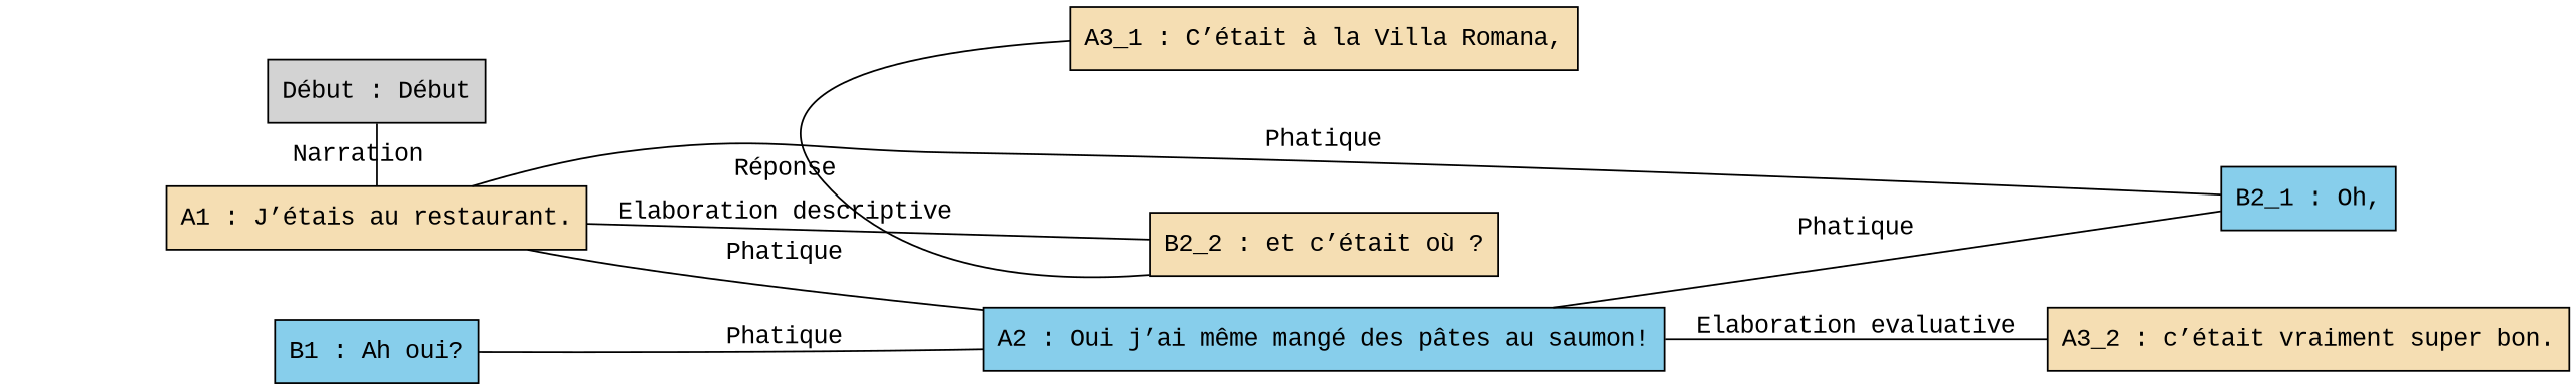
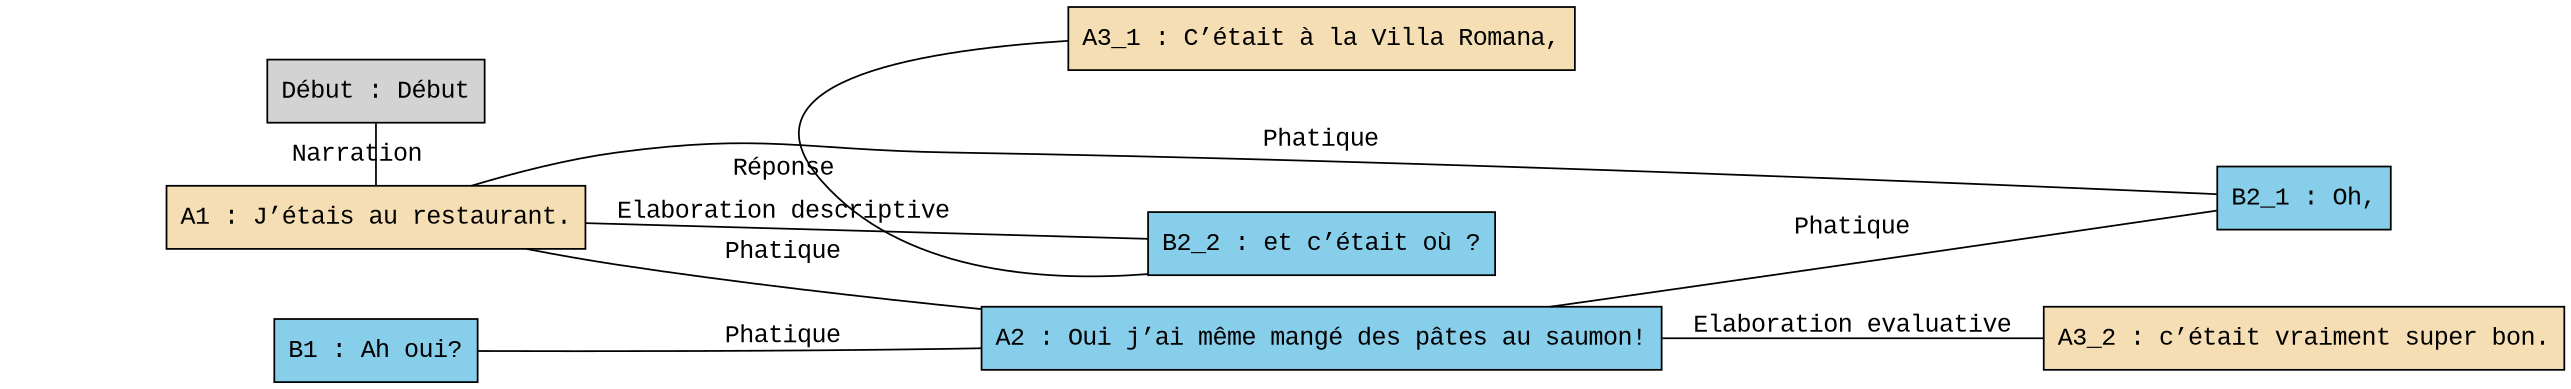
  digraph {
    fontname="Liberation Mono"
    newrank=true
    rankdir=LR
    node [fontname="Liberation Mono" shape=box style=filled fillcolor=skyblue]
    edge [fontname="Liberation Mono" weight=2 dir=none]
    zero [style=invis fillcolor=""]
    n2 [label="Début : Début" fillcolor=""]
    n3 [fillcolor=wheat label="A1 : J’étais au restaurant."]
    n4 [label="A2 : Oui j’ai même mangé des pâtes au saumon!"]
-   n5 [fillcolor=wheat label="B2_2 : et c’était où ?"]
+   n5 [label="B2_2 : et c’était où ?"]
    n6 [fillcolor=wheat label="A3_1 : C’était à la Villa Romana,"]
    n7 [label="B2_1 : Oh,"]
    n8 [label="B1 : Ah oui?"]
    n9 [fillcolor=wheat label="A3_2 : c’était vraiment super bon."]
    zero -> n2 [style=invis weight="" dir=""]
    zero -> n3 [style=invis weight=1 dir=""]
    n2 -> n3 [constraint=false label=Narration weight=""]
    n3 -> n4 [label=Phatique]
    n3 -> n5 [label="Elaboration descriptive"]
    n3 -> n6 [style=invis weight=1 dir=""]
    n3 -> n7 [label=Phatique]
    n4 -> n7 [label=Phatique]
    n4 -> n9 [label="Elaboration evaluative"]
    n5 -> n6 [constraint=false label="Réponse" weight=""]
    n8 -> n4 [label=Phatique]
  }
